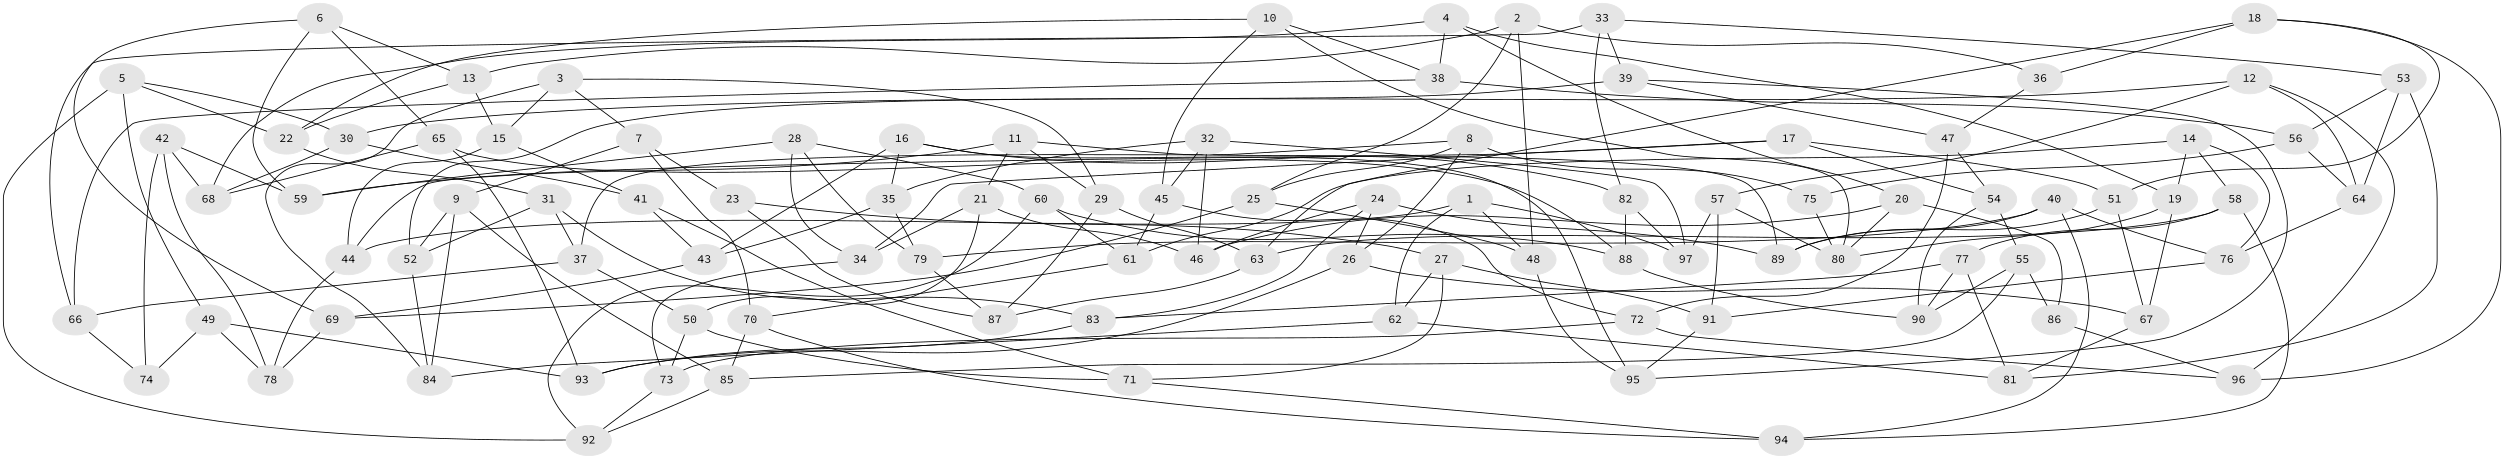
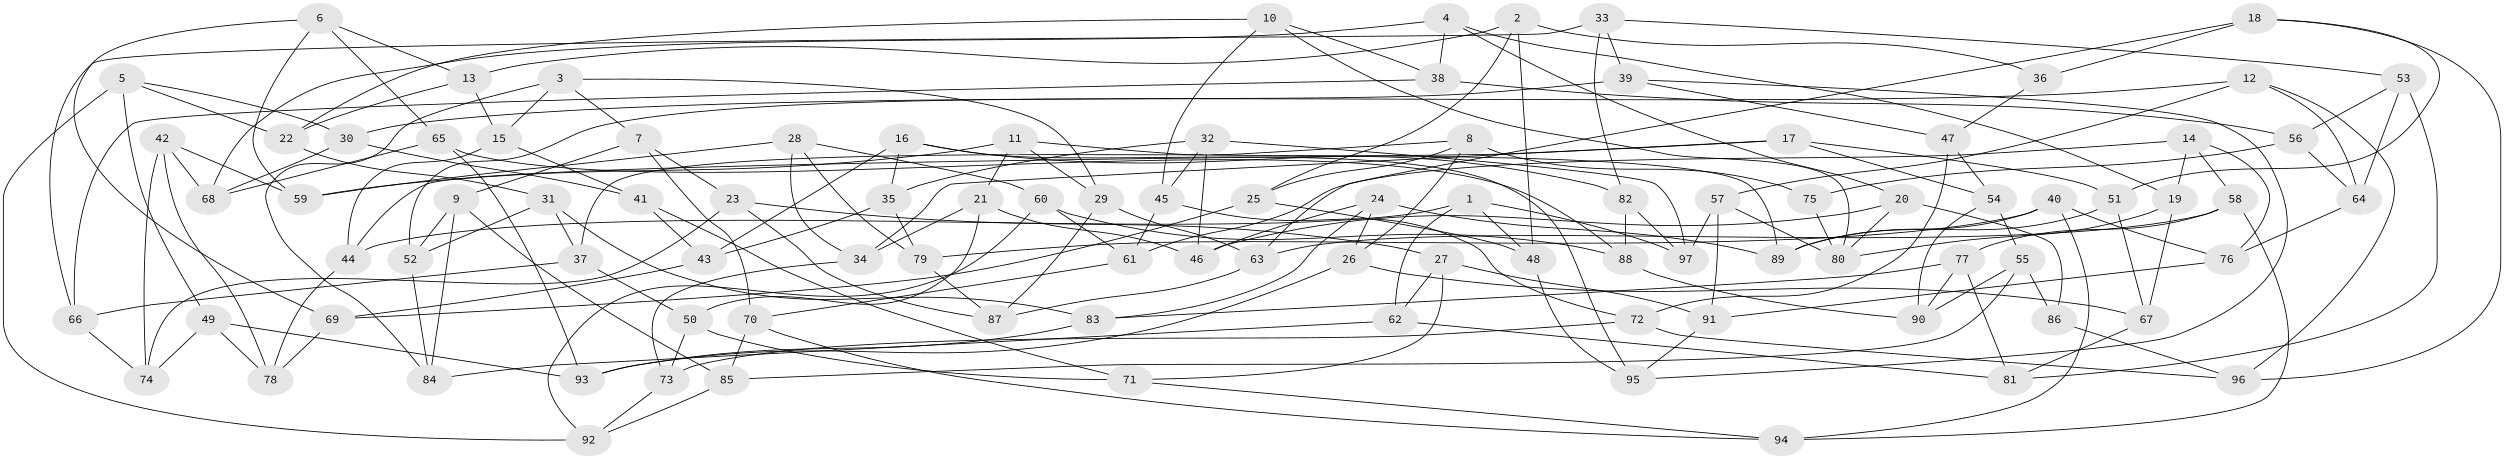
  graph {
    fontname="Source Code Pro"
    node [color=gray90 fontname="Source Code Pro" style=filled]
    edge [fontname="Source Code Pro"]
    1
    44
    48
    62
    97
    78
    95
    84
    81
    2
    13
    25
    36
    15
    22
    69
    47
    3
    7
    29
    9
    23
    70
    41
    63
    87
    4
    19
    20
    38
    68
    80
    67
    46
    86
    66
    56
    5
    30
    49
    92
    31
    74
    93
    6
    59
    65
    88
    52
    85
    27
    94
    8
    26
    37
    75
    50
    10
    45
    61
    72
    11
    21
    89
    34
    12
    57
    64
    96
    91
    76
    14
    58
    77
    43
    71
    16
    35
    82
    79
    17
    51
    54
    73
    55
    90
    18
    83
    24
    28
    60
    32
    33
    39
    53
    40
    42
    1 -- 44
    1 -- 48
    1 -- 62
    1 -- 97
    44 -- 78
    48 -- 95
    62 -- 84
    62 -- 81
    2 -- 48
    2 -- 13
    2 -- 25
    2 -- 36
    13 -- 15
    13 -- 22
    25 -- 48
    25 -- 69
    36 -- 47
    15 -- 44
    15 -- 41
    22 -- 31
    69 -- 78
    47 -- 72
    47 -- 54
    3 -- 84
    3 -- 15
    3 -- 7
    3 -- 29
    7 -- 9
    7 -- 23
    7 -- 70
    29 -- 63
    29 -- 87
    9 -- 84
    9 -- 52
    9 -- 85
    23 -- 87
+   23 -- 74
    23 -- 27
    70 -- 85
    70 -- 94
    41 -- 43
    41 -- 71
    63 -- 87
    4 -- 19
    4 -- 20
    4 -- 38
    4 -- 68
    19 -- 80
    19 -- 67
    20 -- 80
    20 -- 46
    20 -- 86
    38 -- 66
    38 -- 56
    67 -- 81
    86 -- 96
    66 -- 74
    56 -- 75
    56 -- 64
    5 -- 22
    5 -- 30
    5 -- 49
    5 -- 92
    30 -- 41
    30 -- 68
    49 -- 78
    49 -- 74
    49 -- 93
    31 -- 52
    31 -- 37
    31 -- 83
    6 -- 13
    6 -- 69
    6 -- 59
    6 -- 65
    65 -- 68
    65 -- 93
    65 -- 88
    88 -- 90
    52 -- 84
    85 -- 92
    27 -- 62
    27 -- 91
    27 -- 71
    8 -- 25
    8 -- 26
    8 -- 37
    8 -- 75
    26 -- 67
    26 -- 93
    37 -- 66
    37 -- 50
    75 -- 80
    50 -- 71
    50 -- 73
    10 -- 22
    10 -- 38
    10 -- 80
    10 -- 45
    45 -- 61
    45 -- 72
    61 -- 70
    72 -- 96
    72 -- 73
    11 -- 29
    11 -- 59
    11 -- 21
    11 -- 89
    21 -- 46
    21 -- 50
    21 -- 34
    34 -- 73
    12 -- 30
    12 -- 57
    12 -- 64
    12 -- 96
    57 -- 97
    57 -- 80
    57 -- 91
    64 -- 76
    91 -- 95
    76 -- 91
    14 -- 19
    14 -- 61
    14 -- 76
    14 -- 58
    58 -- 63
    58 -- 94
    58 -- 77
    77 -- 81
    77 -- 90
    77 -- 83
    43 -- 69
    71 -- 94
    16 -- 95
    16 -- 43
    16 -- 35
    16 -- 82
    35 -- 43
    35 -- 79
    82 -- 97
    82 -- 88
    79 -- 87
    17 -- 44
    17 -- 34
    17 -- 51
    17 -- 54
    51 -- 67
    51 -- 89
    54 -- 55
    54 -- 90
    73 -- 92
    55 -- 86
    55 -- 85
    55 -- 90
    18 -- 36
    18 -- 63
    18 -- 96
    18 -- 51
    83 -- 93
    24 -- 46
    24 -- 26
    24 -- 89
    24 -- 83
    28 -- 59
    28 -- 34
    28 -- 79
    28 -- 60
    60 -- 92
    60 -- 88
    60 -- 61
    32 -- 97
    32 -- 46
    32 -- 45
    32 -- 35
    33 -- 66
    33 -- 82
    33 -- 39
    33 -- 53
    39 -- 95
    39 -- 47
    39 -- 52
    53 -- 81
    53 -- 56
    53 -- 64
    40 -- 94
    40 -- 89
    40 -- 76
    40 -- 79
    42 -- 78
    42 -- 68
    42 -- 74
    42 -- 59
  }
